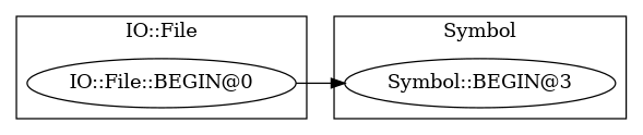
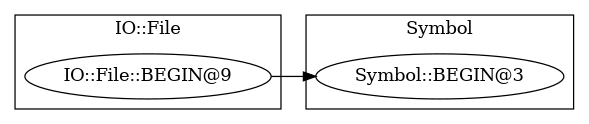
  digraph {
    rankdir=LR
-   "IO::File::BEGIN@9" [label="IO::File::BEGIN@0"]
+   "IO::File::BEGIN@9"
    "Symbol::BEGIN@3"
    subgraph cluster_1 {
      label="IO::File"
      "IO::File::BEGIN@9"
    }
    subgraph cluster_2 {
      label=Symbol
      "Symbol::BEGIN@3"
    }
    "IO::File::BEGIN@9" -> "Symbol::BEGIN@3"
  }
